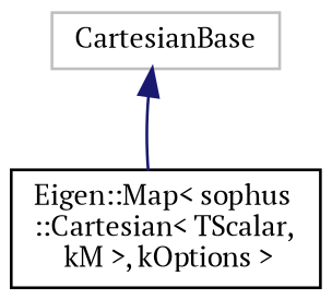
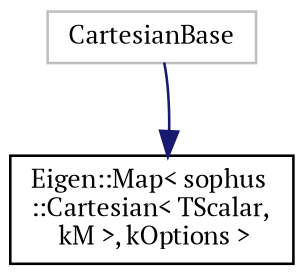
  digraph {
    rankdir=TB
    fontname="PT Serif"
    node [fillcolor=white fontname="PT Serif" fontsize=10 shape=record style=filled]
    n1 [color=grey75 height=0.2 label=" CartesianBase" width=0.4]
    n2 [color=black height=0.2 label="Eigen::Map\< sophus\l::Cartesian\< TScalar,\l kM \>, kOptions \>" width=0.4]
-   n1 -> n2 [color=midnightblue dir=back fontname="PT Serif" fontsize=10 labelfontname=Helvetica labelfontsize=10 style=solid]
+   n2 -> n1 [color=midnightblue dir=back fontname="PT Serif" fontsize=10 labelfontname=Helvetica labelfontsize=10 style=solid]
  }
